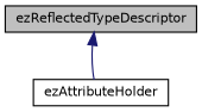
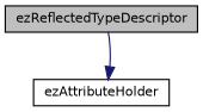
  digraph {
    node [color=black fontname=Helvetica fontsize=10 shape=record style=filled]
    n1 [fillcolor=grey75 fontcolor=black height=0.2 label=ezReflectedTypeDescriptor width=0.4]
    n2 [fillcolor=white height=0.2 label=ezAttributeHolder width=0.4]
-   n1 -> n2 [color=midnightblue dir=back fontname=Helvetica fontsize=10 labelfontname=Helvetica labelfontsize=10 style=solid]
+   n2 -> n1 [color=midnightblue dir=back fontname=Helvetica fontsize=10 labelfontname=Helvetica labelfontsize=10 style=solid]
  }
